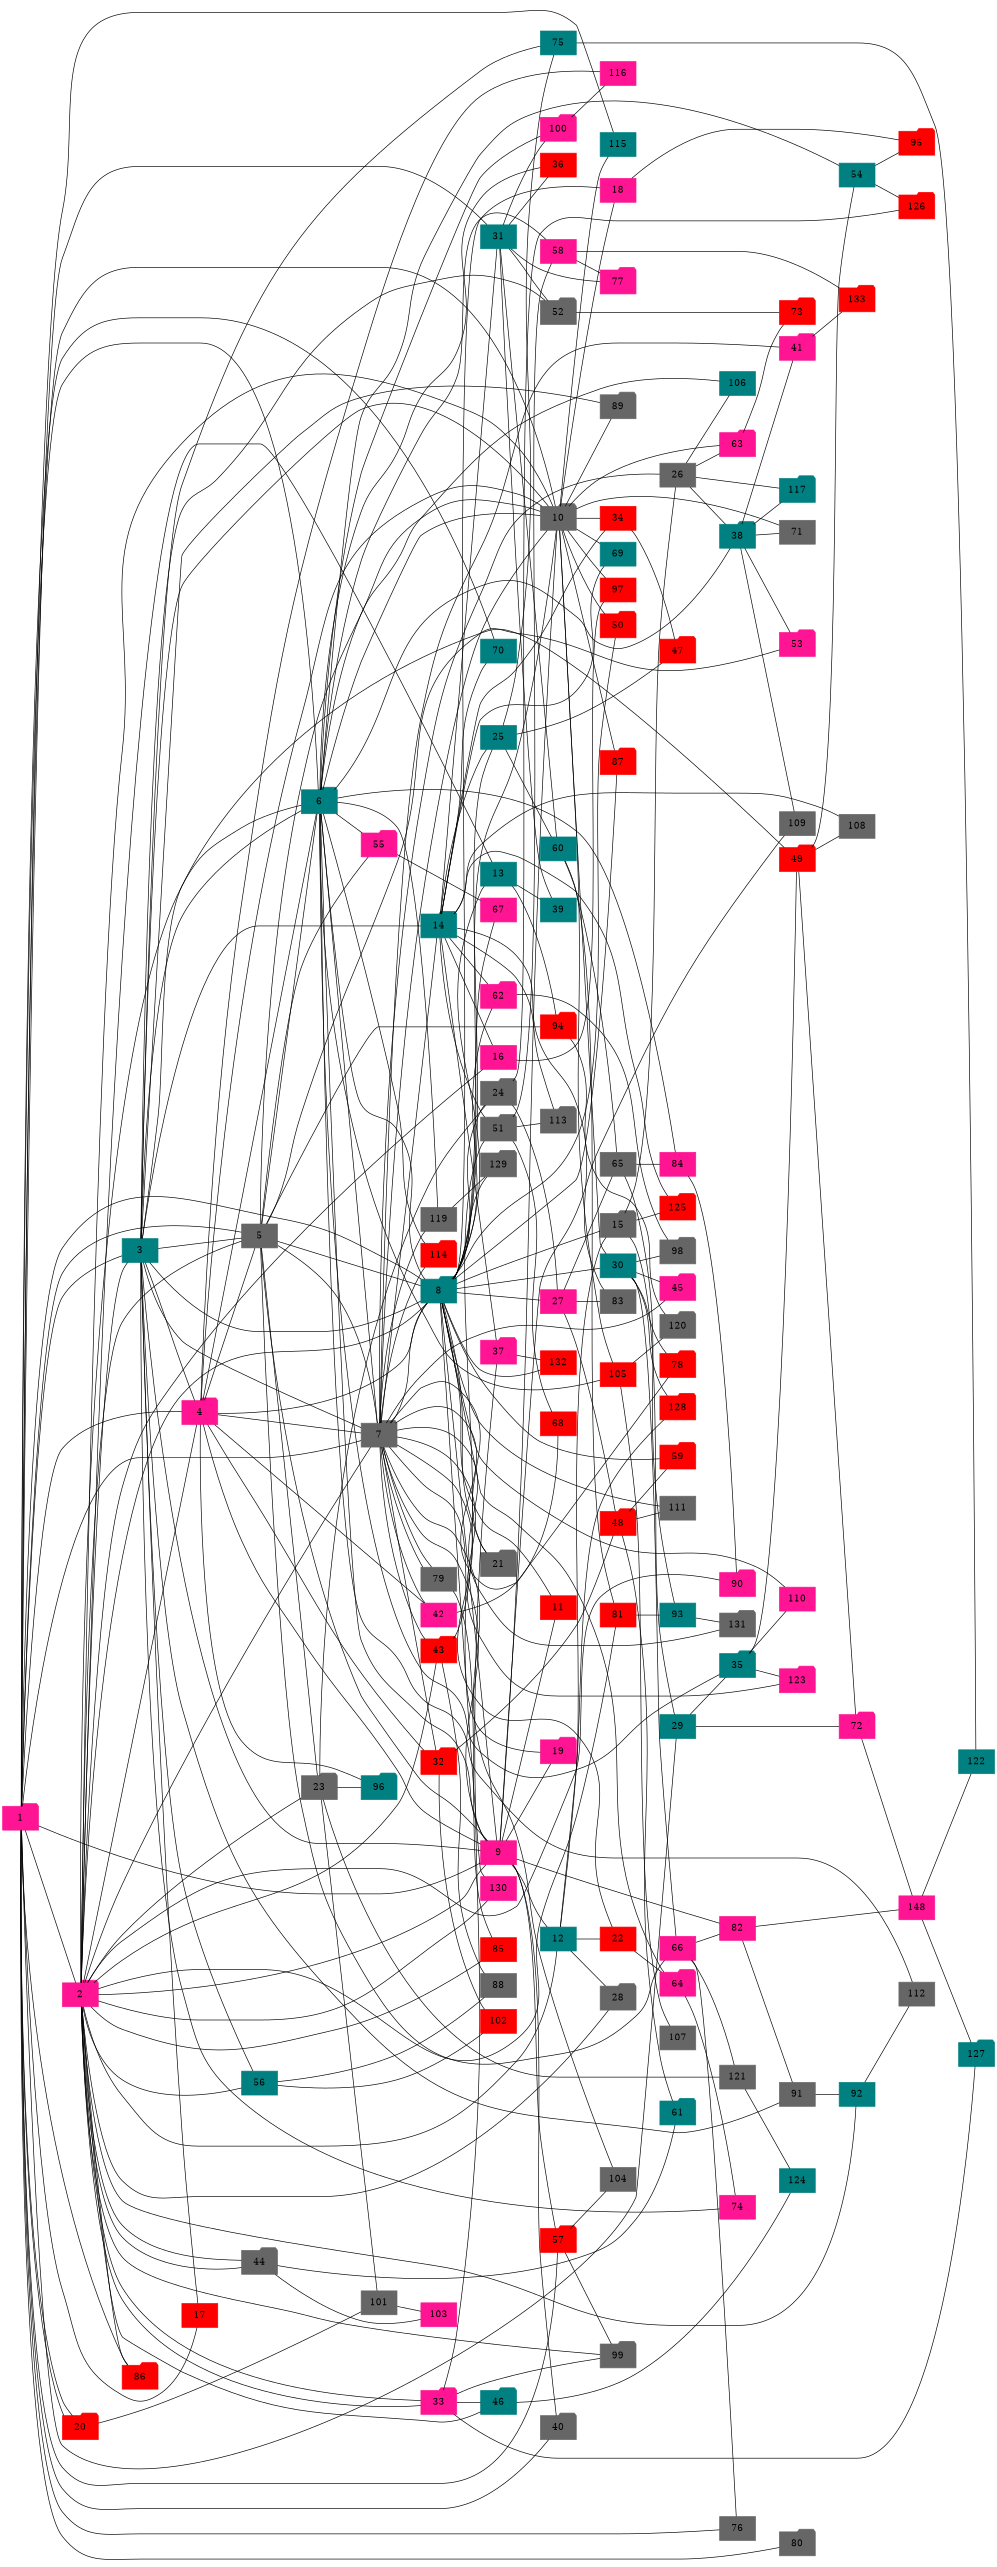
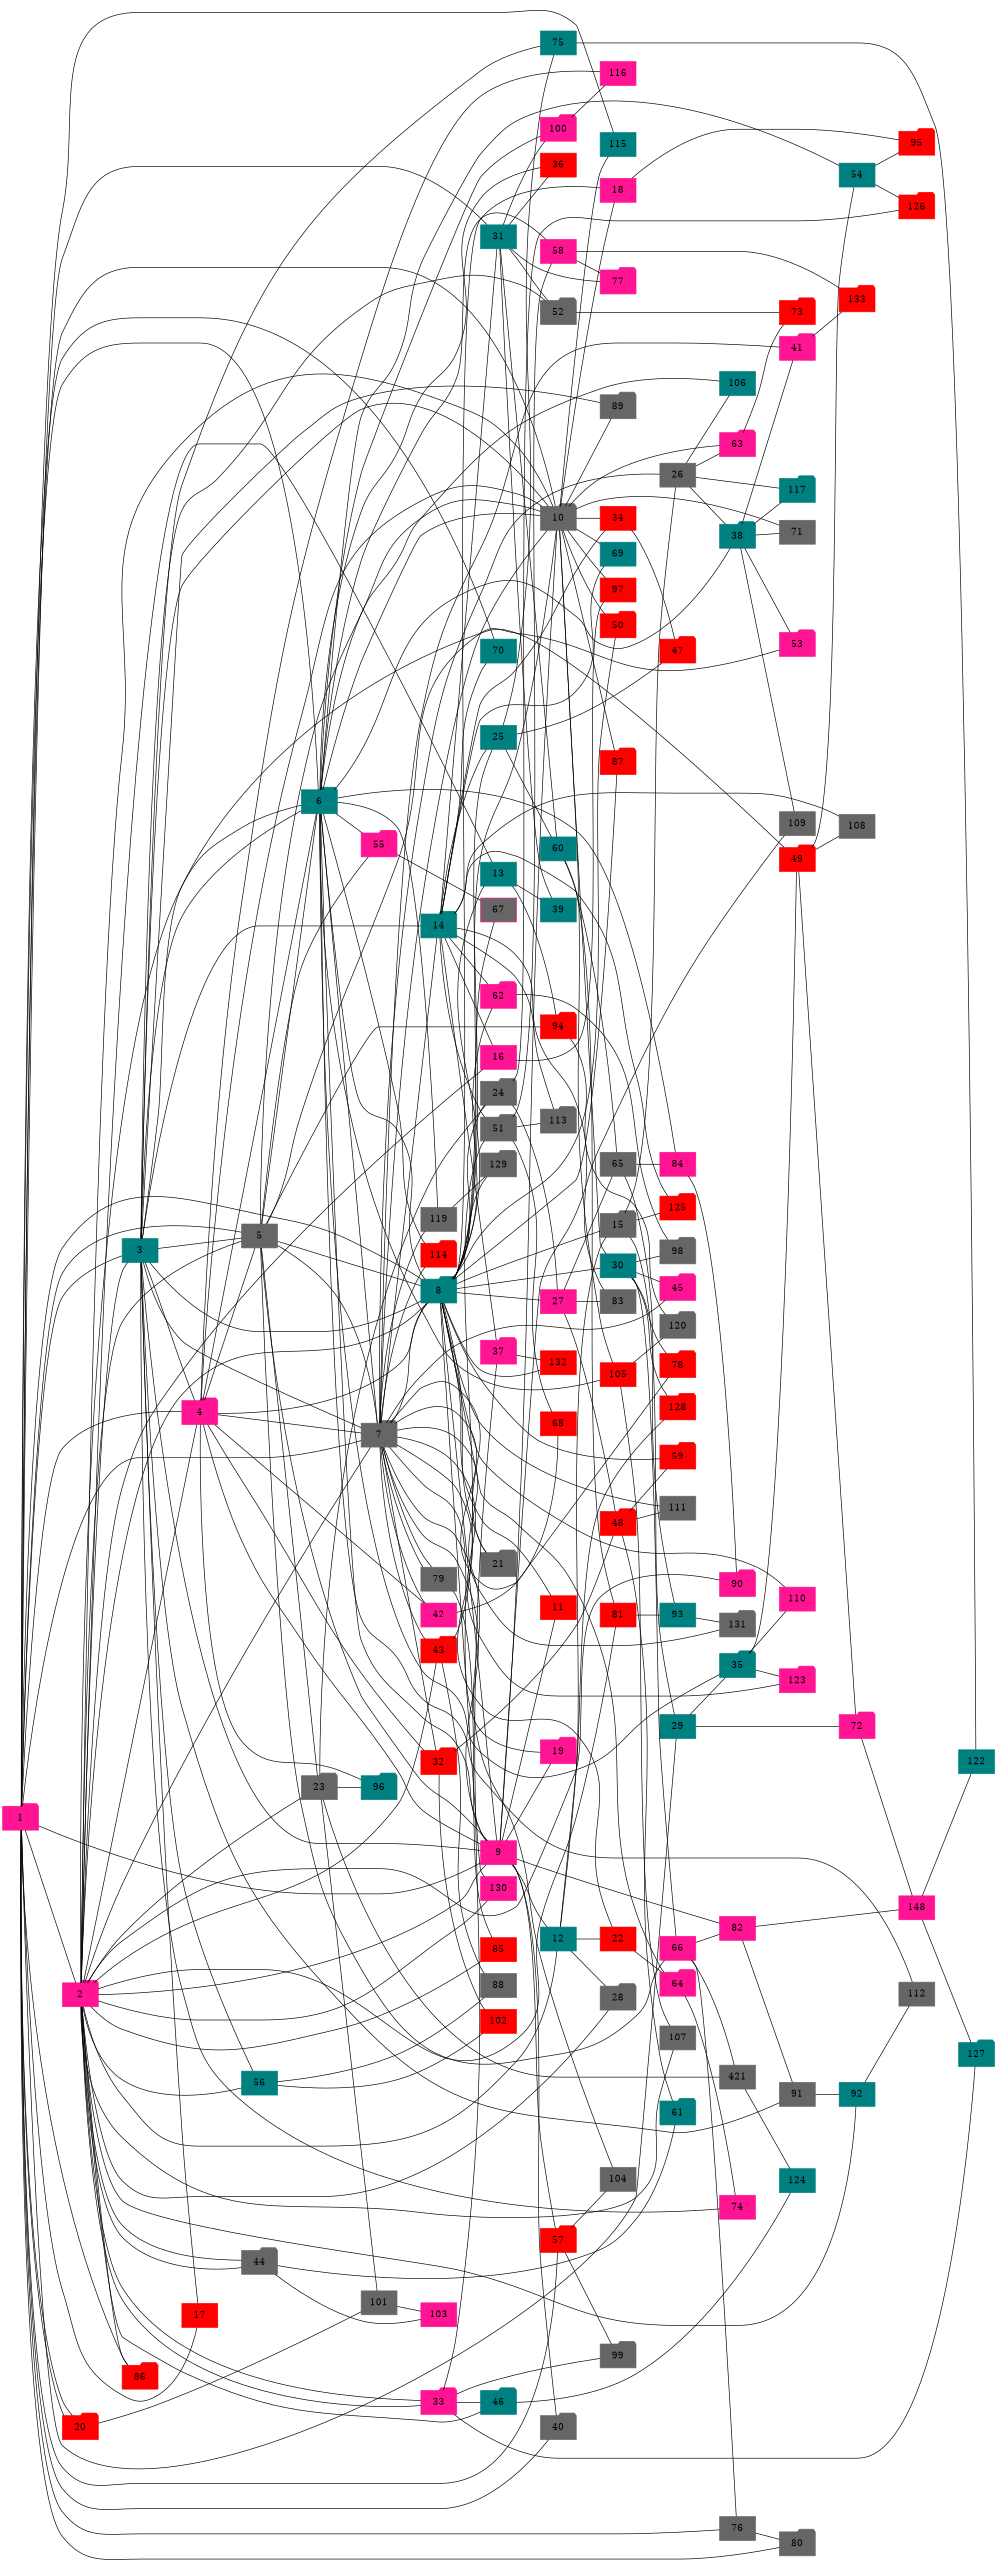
  graph {
    rankdir=LR
    node [color=gray40 shape=folder style=filled]
    1 [color=deeppink]
    2 [color=deeppink]
    3 [color=teal shape=box]
    4 [color=deeppink]
    5 [shape=box]
    6 [color=teal]
    7
    8 [color=teal]
    9 [color=deeppink shape=box]
    10
    17 [color=red shape=box]
    20 [color=red]
    29 [color=teal shape=box]
    31 [color=teal shape=box]
    40
    57 [color=red]
    70 [color=teal shape=box]
    76 [shape=box]
    80
    86 [color=red]
    115 [color=teal shape=box]
    12 [color=teal shape=box]
    13 [color=teal shape=box]
    16 [color=deeppink shape=box]
    23
    28
    33 [color=deeppink]
    43 [color=red]
    44
    46 [color=teal]
    56 [color=teal shape=box]
    81 [color=red shape=box]
    85 [color=red shape=box]
    90 [color=deeppink]
    92 [color=teal shape=box]
    107 [shape=box]
    130 [color=deeppink shape=box]
    14 [color=teal]
    49 [color=red]
    52
    74 [color=deeppink shape=box]
    75 [color=teal shape=box]
    89
    91 [shape=box]
    32 [color=red]
    42 [color=deeppink shape=box]
    96 [color=teal]
    116 [color=deeppink shape=box]
    53 [color=deeppink]
    55 [color=deeppink]
    66 [color=deeppink shape=box]
    94 [color=red]
    35 [color=teal]
    36 [color=red shape=box]
    38 [color=teal]
    54 [color=teal shape=box]
    58 [color=deeppink shape=box]
    84 [color=deeppink shape=box]
    100 [color=deeppink]
    105 [color=red shape=box]
    106 [color=teal shape=box]
    112 [shape=box]
    114 [color=red]
    119 [shape=box]
    19 [color=deeppink]
    21
    22 [color=red shape=box]
    26 [shape=box]
    41 [color=deeppink]
    45 [color=deeppink]
    78 [color=red]
    79 [shape=box]
    104 [shape=box]
    123 [color=deeppink]
    131
    11 [color=red shape=box]
    15
    18 [color=deeppink shape=box]
    24
    25 [color=teal shape=box]
    27 [color=deeppink shape=box]
    30 [color=teal shape=box]
    50 [color=red]
    59 [color=red]
    62 [color=deeppink]
    64 [color=deeppink]
-   67 [color=deeppink shape=box]
+   67 [color=deeppink shape=box fillcolor=gray40]
    87 [color=red]
    110 [color=deeppink shape=box]
    111 [shape=box]
    129
    132 [color=red shape=box]
    82 [color=deeppink shape=box]
    109 [shape=box]
    34 [color=red shape=box]
    63 [color=deeppink]
    69 [color=teal shape=box]
    71 [shape=box]
    97 [color=red shape=box]
    101 [shape=box]
    72 [color=deeppink]
    39 [color=teal shape=box]
    60 [color=teal shape=box]
    77 [color=deeppink]
    99
    128 [color=red]
-   121 [shape=box]
+   121 [shape=box label=421]
    37 [color=deeppink]
    127 [color=teal]
    51
    88 [shape=box]
    61 [color=teal]
    103 [color=deeppink shape=box]
    124 [color=teal shape=box]
    102 [color=red shape=box]
    93 [color=teal shape=box]
    83 [shape=box]
    108 [shape=box]
    113
    125 [color=red]
    73 [color=red]
    122 [color=teal shape=box]
    48 [color=red]
    68 [color=red shape=box]
    120
    117 [color=teal]
    95 [color=red]
    126 [color=red]
    133 [color=red]
    47 [color=red]
    65 [shape=box]
    98
    n133 [color=deeppink label=148 shape=box]
    1 -- 2
    1 -- 3
    1 -- 4
    1 -- 5
    1 -- 6
    1 -- 7
    1 -- 8
    1 -- 9
    1 -- 10
    1 -- 17
    1 -- 20
    1 -- 20
    1 -- 29
    1 -- 31
    1 -- 40
    1 -- 57
    1 -- 70
    1 -- 76
    1 -- 80
    1 -- 86
    1 -- 115
    2 -- 3
    2 -- 4
    2 -- 5
    2 -- 6
    2 -- 7
    2 -- 8
    2 -- 9
    2 -- 10
    2 -- 86
    2 -- 12
    2 -- 13
    2 -- 16
    2 -- 23
    2 -- 28
    2 -- 33
    2 -- 33
    2 -- 43
    2 -- 44
    2 -- 44
    2 -- 46
    2 -- 56
    2 -- 81
    2 -- 85
    2 -- 90
    2 -- 92
-   2 -- 99
+   2 -- 107
    2 -- 130
    3 -- 4
    3 -- 5
    3 -- 6
    3 -- 7
    3 -- 8
    3 -- 9
    3 -- 10
    3 -- 17
    3 -- 56
    3 -- 14
    3 -- 49
    3 -- 52
    3 -- 74
    3 -- 75
    3 -- 89
    3 -- 91
    4 -- 5
    4 -- 6
    4 -- 7
    4 -- 8
    4 -- 9
    4 -- 10
    4 -- 32
    4 -- 42
    4 -- 96
    4 -- 116
    5 -- 6
    5 -- 7
    5 -- 8
    5 -- 9
    5 -- 10
    5 -- 23
    5 -- 53
    5 -- 55
    5 -- 66
    5 -- 94
    6 -- 7
    6 -- 8
    6 -- 9
    6 -- 10
    6 -- 55
    6 -- 35
    6 -- 36
    6 -- 38
    6 -- 54
    6 -- 58
    6 -- 84
    6 -- 100
    6 -- 105
    6 -- 106
    6 -- 112
    6 -- 114
    6 -- 119
    7 -- 8
    7 -- 9
    7 -- 10
    7 -- 43
    7 -- 14
    7 -- 32
    7 -- 42
    7 -- 114
    7 -- 119
    7 -- 19
    7 -- 21
    7 -- 22
    7 -- 26
    7 -- 41
    7 -- 45
    7 -- 78
    7 -- 79
    7 -- 79
    7 -- 104
    7 -- 123
    7 -- 131
    8 -- 9
    8 -- 10
    8 -- 13
    8 -- 130
    8 -- 21
    8 -- 11
    8 -- 15
    8 -- 18
    8 -- 24
    8 -- 25
    8 -- 27
    8 -- 30
    8 -- 50
    8 -- 59
    8 -- 62
    8 -- 64
    8 -- 67
    8 -- 87
    8 -- 110
    8 -- 111
    8 -- 129
    8 -- 132
    9 -- 10
    9 -- 40
    9 -- 57
    9 -- 12
    9 -- 19
    9 -- 11
    9 -- 82
    9 -- 109
    10 -- 115
    10 -- 89
    10 -- 105
    10 -- 18
    10 -- 30
    10 -- 50
    10 -- 87
    10 -- 34
    10 -- 63
    10 -- 69
    10 -- 71
    10 -- 97
    20 -- 101
    29 -- 35
    29 -- 72
    31 -- 52
    31 -- 36
    31 -- 100
    31 -- 39
    31 -- 60
    31 -- 77
    57 -- 104
    57 -- 99
+   76 -- 80
    12 -- 28
    12 -- 22
    12 -- 15
    12 -- 128
    13 -- 94
    13 -- 39
    16 -- 97
    23 -- 96
    23 -- 24
    23 -- 101
    23 -- 121
    33 -- 46
    33 -- 99
    33 -- 37
    33 -- 127
    43 -- 51
    43 -- 88
    44 -- 61
    44 -- 103
    46 -- 124
    56 -- 88
    56 -- 102
    81 -- 93
    92 -- 112
    14 -- 31
    14 -- 70
    14 -- 16
    14 -- 25
    14 -- 62
    14 -- 34
    14 -- 69
    14 -- 37
    14 -- 51
    14 -- 83
    14 -- 108
    14 -- 113
    14 -- 125
    49 -- 54
    49 -- 72
    49 -- 108
    52 -- 73
    75 -- 122
    91 -- 92
    32 -- 102
    32 -- 48
    42 -- 68
    55 -- 67
    66 -- 76
    66 -- 82
    66 -- 121
    94 -- 120
    35 -- 49
    35 -- 123
    35 -- 110
    38 -- 53
    38 -- 41
    38 -- 109
    38 -- 71
    38 -- 117
    54 -- 95
    54 -- 126
    58 -- 77
    58 -- 133
    84 -- 90
    100 -- 116
    105 -- 107
    105 -- 120
    119 -- 129
    22 -- 64
    26 -- 38
    26 -- 106
    26 -- 63
    26 -- 117
    41 -- 133
    79 -- 85
    15 -- 29
    15 -- 26
    15 -- 125
    18 -- 95
    24 -- 27
    24 -- 126
    25 -- 75
    25 -- 60
    25 -- 47
    27 -- 83
    27 -- 48
    27 -- 65
    30 -- 66
    30 -- 45
    30 -- 78
    30 -- 128
    30 -- 98
    62 -- 98
    64 -- 74
    82 -- 91
    82 -- n133
    34 -- 47
    63 -- 73
    101 -- 103
    72 -- n133
    60 -- 81
    60 -- 65
    121 -- 124
    37 -- 132
    51 -- 58
    51 -- 113
    51 -- 68
    93 -- 131
    48 -- 59
    48 -- 111
    48 -- 61
    65 -- 84
    65 -- 93
    n133 -- 127
    n133 -- 122
  }
